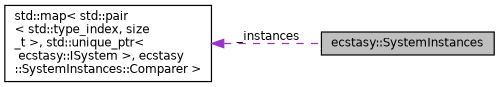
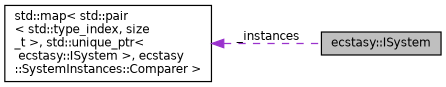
  digraph {
    rankdir=LR
    node [color=black fontname=Helvetica fontsize=10 shape=record style=filled]
-   n1 [fillcolor=grey75 fontcolor=black height=0.2 label="ecstasy::SystemInstances" width=0.4]
+   n1 [fillcolor=grey75 fontcolor=black height=0.2 label="ecstasy::ISystem" width=0.4]
    n2 [fillcolor=white height=0.2 label="std::map\< std::pair\l\< std::type_index, size\l_t \>, std::unique_ptr\<\l ecstasy::ISystem \>, ecstasy\l::SystemInstances::Comparer \>" width=0.4]
    n2 -> n1 [color=darkorchid3 dir=back fontname=Helvetica fontsize=10 label=" _instances" labelfontname=Helvetica labelfontsize=10 style=dashed]
  }
